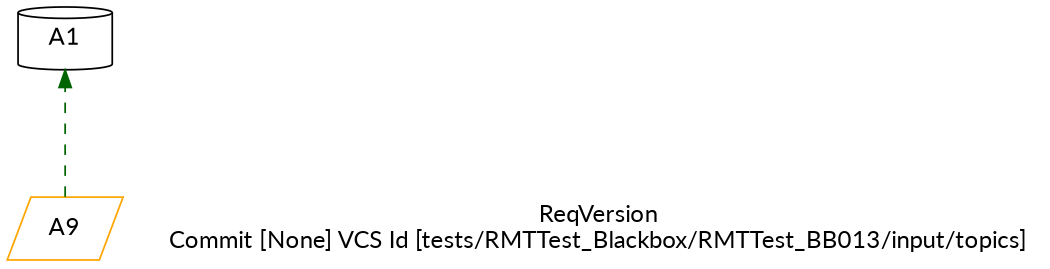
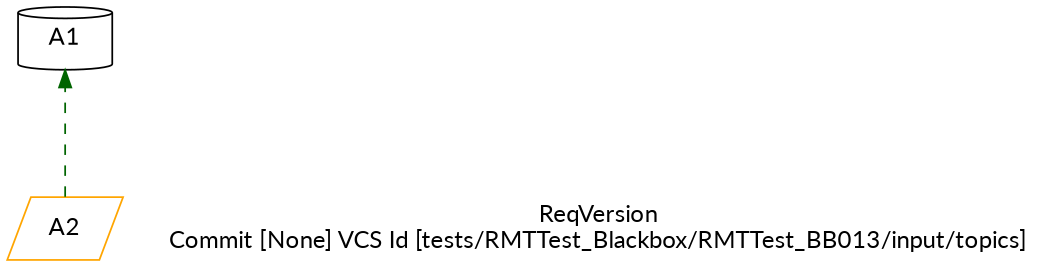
  digraph {
    mclimit=10.0
    nslimit=10.0
    rankdir=BT
    ranksep=1
    fontname=Lato
    node [fontname=Lato]
-   A2 [color=orange shape=parallelogram label=A9]
+   A2 [color=orange shape=parallelogram]
    A1 [shape=cylinder]
    n3 [label="ReqVersion\nCommit [None] VCS Id [tests/RMTTest_Blackbox/RMTTest_BB013/input/topics]" shape=plaintext]
    A2 -> A1 [color=darkgreen style=dashed arrowhead=normal fontname=Lato]
  }
